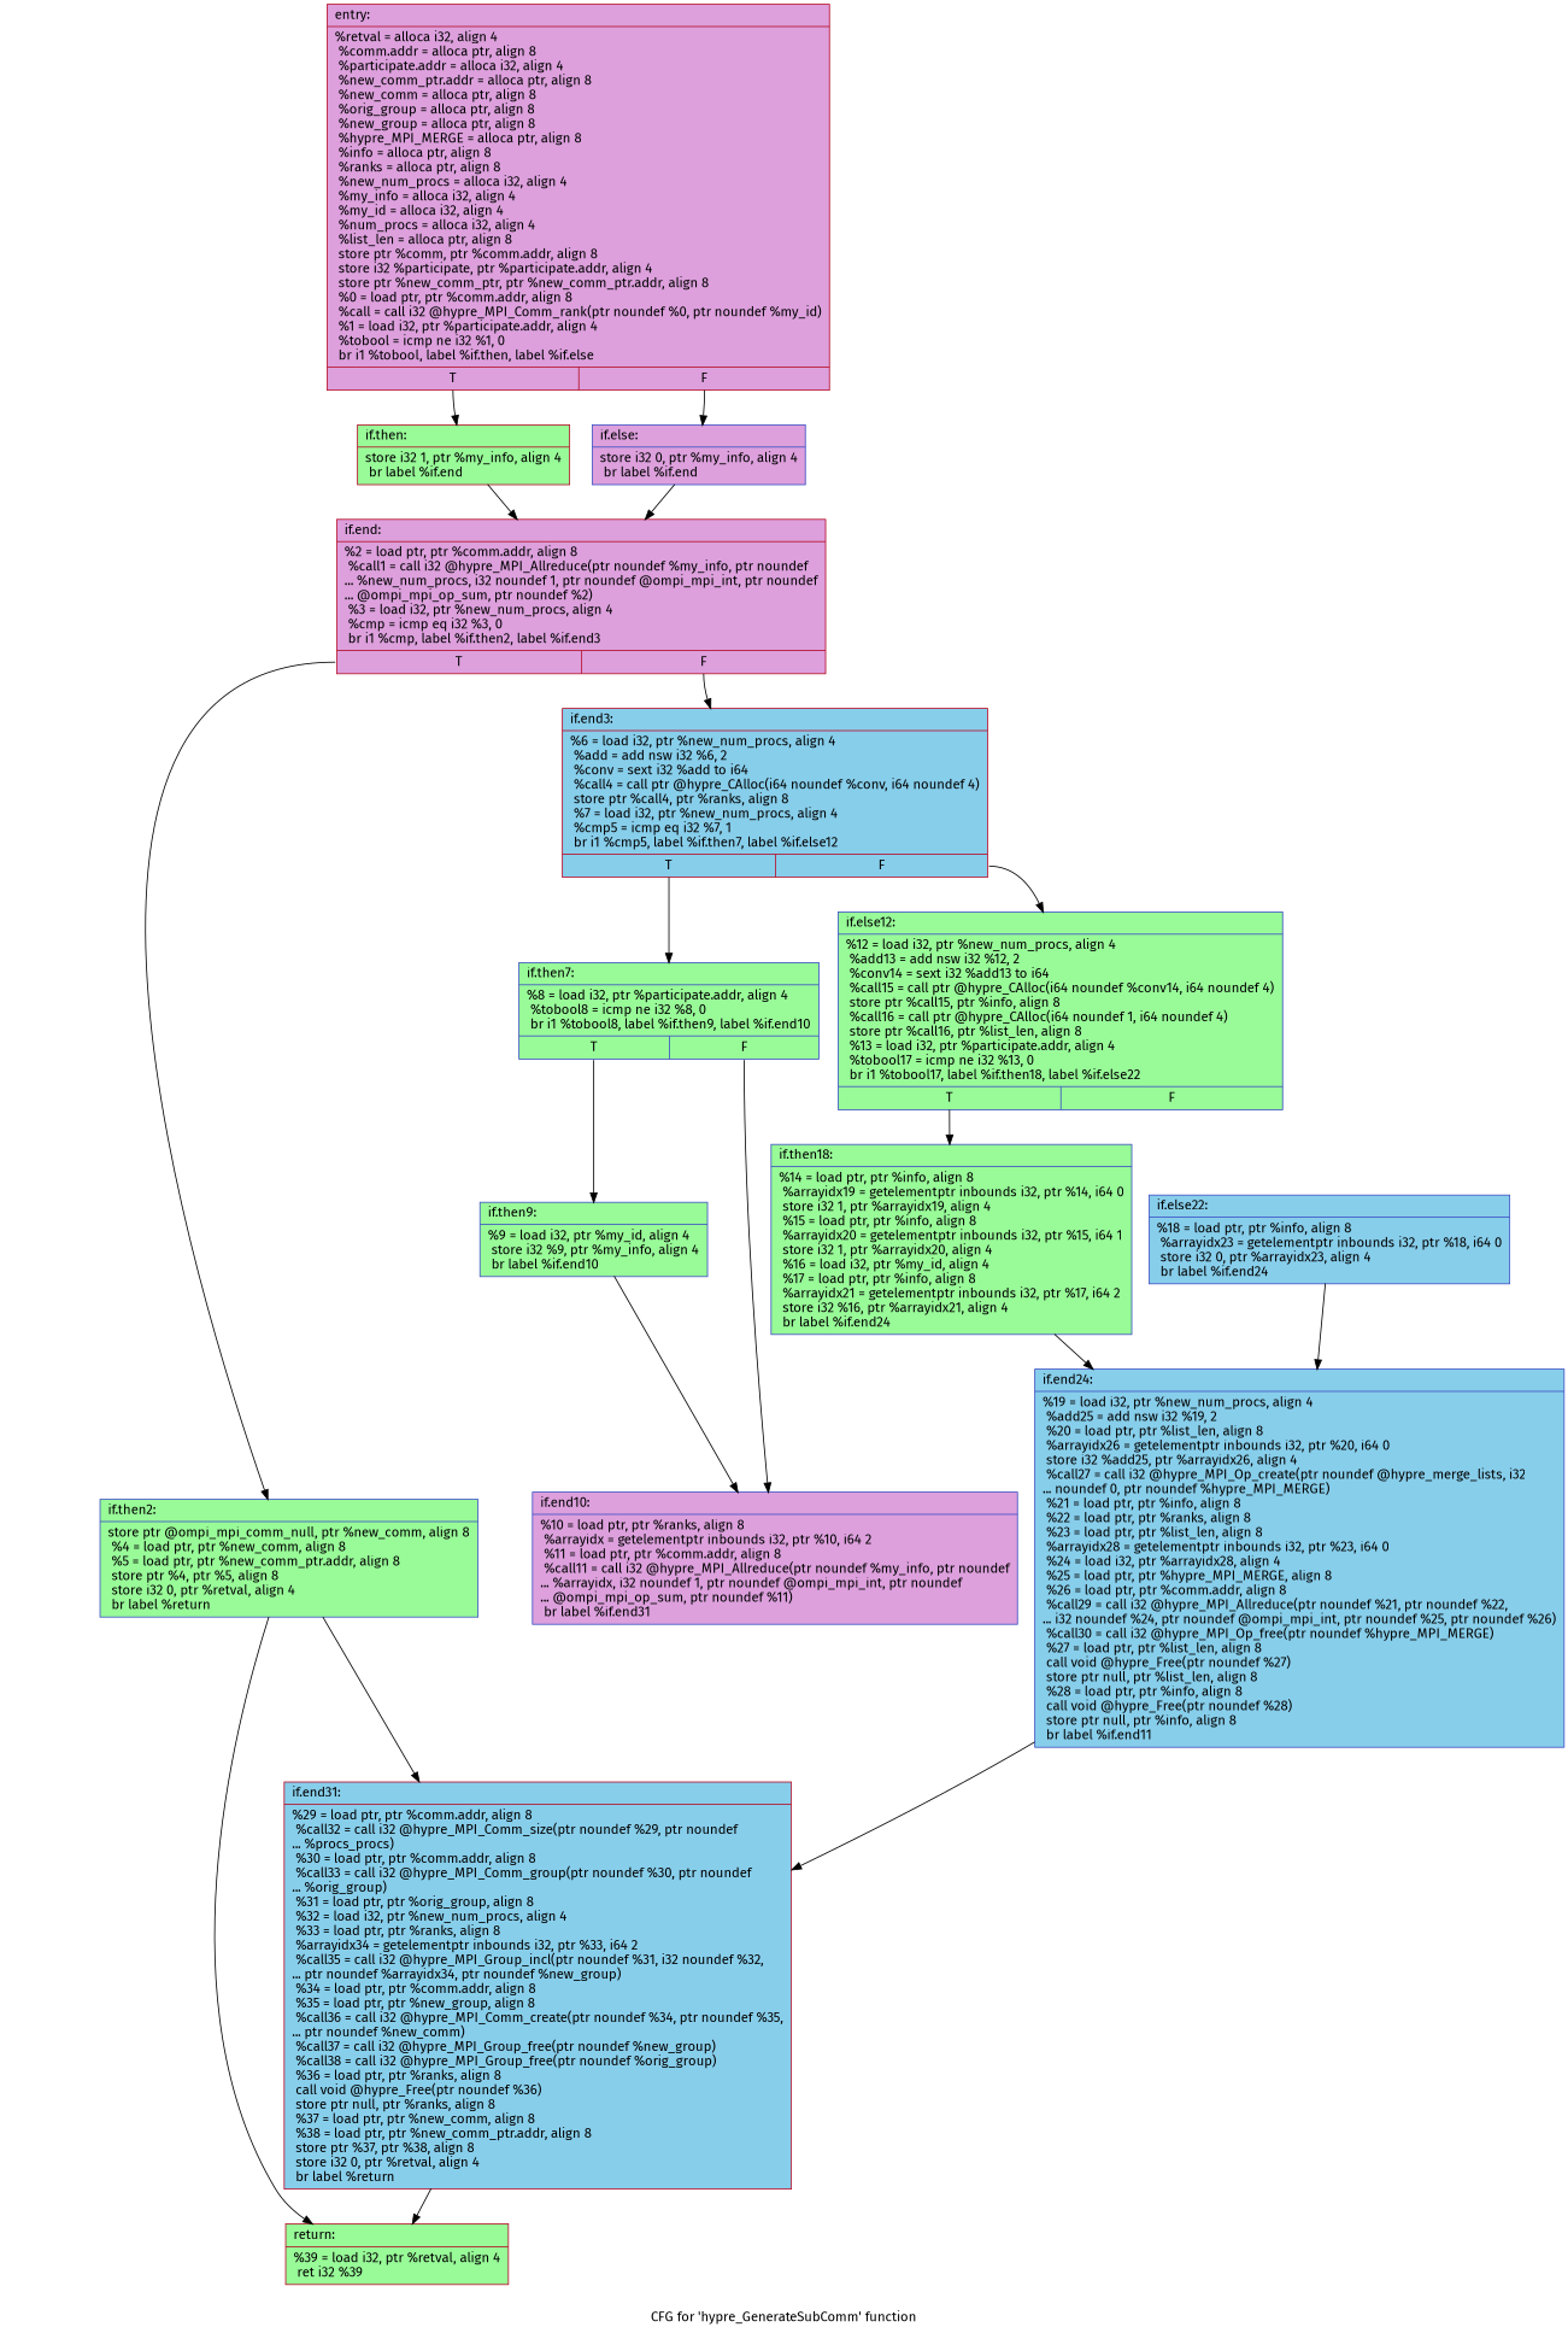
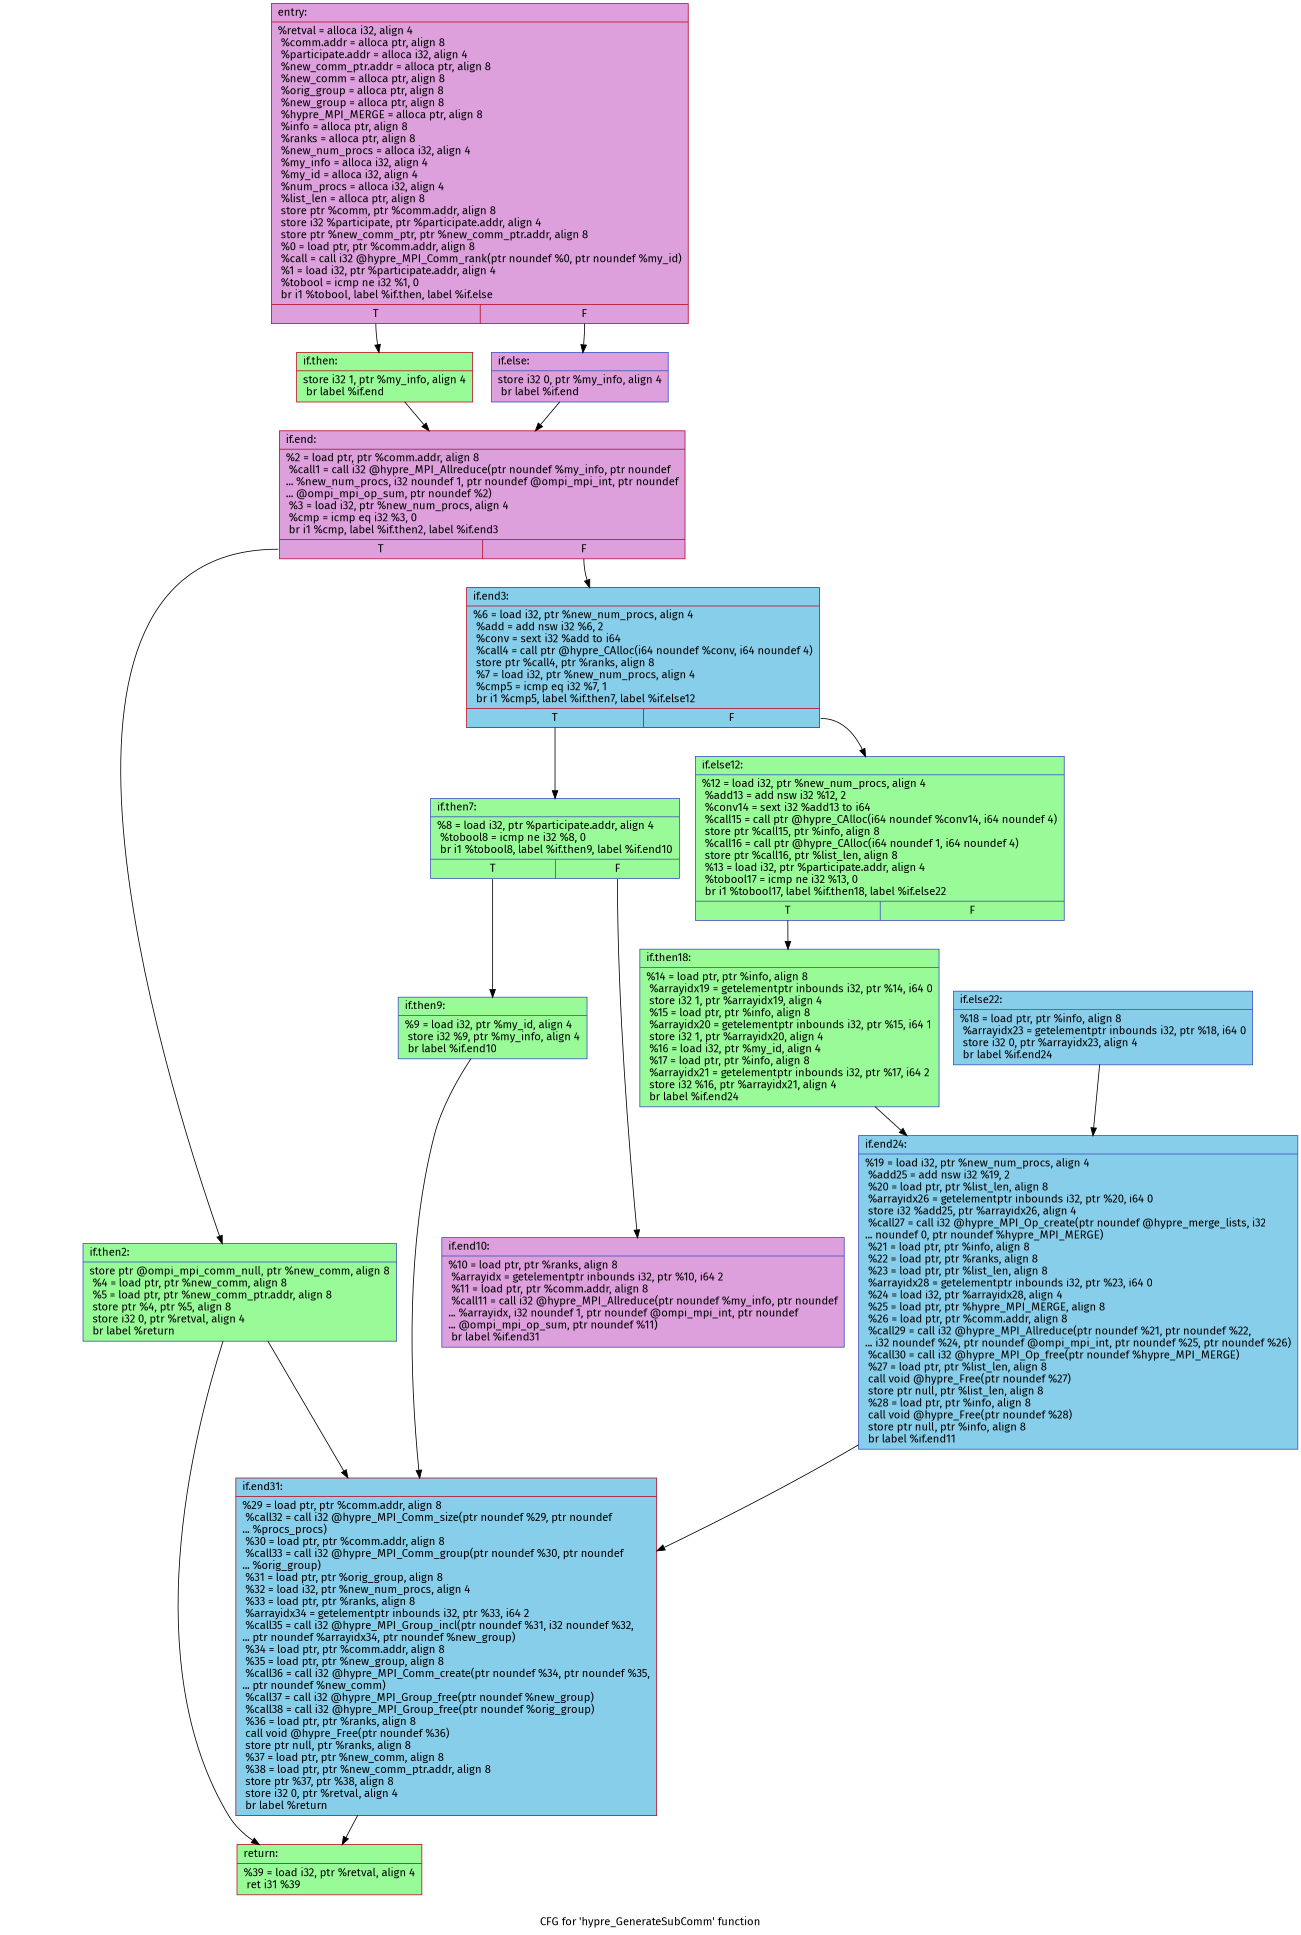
  digraph {
    fontname="Fira Sans"
    label="CFG for 'hypre_GenerateSubComm' function"
    node [color="#3d50c3ff" fillcolor=palegreen fontname="Fira Sans" shape=record style=filled]
    edge [fontname="Fira Sans"]
    n1 [color="#b70d28ff" fillcolor=plum label="{entry:\l|  %retval = alloca i32, align 4\l  %comm.addr = alloca ptr, align 8\l  %participate.addr = alloca i32, align 4\l  %new_comm_ptr.addr = alloca ptr, align 8\l  %new_comm = alloca ptr, align 8\l  %orig_group = alloca ptr, align 8\l  %new_group = alloca ptr, align 8\l  %hypre_MPI_MERGE = alloca ptr, align 8\l  %info = alloca ptr, align 8\l  %ranks = alloca ptr, align 8\l  %new_num_procs = alloca i32, align 4\l  %my_info = alloca i32, align 4\l  %my_id = alloca i32, align 4\l  %num_procs = alloca i32, align 4\l  %list_len = alloca ptr, align 8\l  store ptr %comm, ptr %comm.addr, align 8\l  store i32 %participate, ptr %participate.addr, align 4\l  store ptr %new_comm_ptr, ptr %new_comm_ptr.addr, align 8\l  %0 = load ptr, ptr %comm.addr, align 8\l  %call = call i32 @hypre_MPI_Comm_rank(ptr noundef %0, ptr noundef %my_id)\l  %1 = load i32, ptr %participate.addr, align 4\l  %tobool = icmp ne i32 %1, 0\l  br i1 %tobool, label %if.then, label %if.else\l|{<s0>T|<s1>F}}"]
    n2 [color="#b70d28ff" label="{if.then:\l|  store i32 1, ptr %my_info, align 4\l  br label %if.end\l}"]
    n3 [fillcolor=plum label="{if.else:\l|  store i32 0, ptr %my_info, align 4\l  br label %if.end\l}"]
    n4 [color="#b70d28ff" fillcolor=plum label="{if.end:\l|  %2 = load ptr, ptr %comm.addr, align 8\l  %call1 = call i32 @hypre_MPI_Allreduce(ptr noundef %my_info, ptr noundef\l... %new_num_procs, i32 noundef 1, ptr noundef @ompi_mpi_int, ptr noundef\l... @ompi_mpi_op_sum, ptr noundef %2)\l  %3 = load i32, ptr %new_num_procs, align 4\l  %cmp = icmp eq i32 %3, 0\l  br i1 %cmp, label %if.then2, label %if.end3\l|{<s0>T|<s1>F}}"]
    n5 [label="{if.then2:\l|  store ptr @ompi_mpi_comm_null, ptr %new_comm, align 8\l  %4 = load ptr, ptr %new_comm, align 8\l  %5 = load ptr, ptr %new_comm_ptr.addr, align 8\l  store ptr %4, ptr %5, align 8\l  store i32 0, ptr %retval, align 4\l  br label %return\l}"]
    n6 [color="#b70d28ff" fillcolor=skyblue label="{if.end3:\l|  %6 = load i32, ptr %new_num_procs, align 4\l  %add = add nsw i32 %6, 2\l  %conv = sext i32 %add to i64\l  %call4 = call ptr @hypre_CAlloc(i64 noundef %conv, i64 noundef 4)\l  store ptr %call4, ptr %ranks, align 8\l  %7 = load i32, ptr %new_num_procs, align 4\l  %cmp5 = icmp eq i32 %7, 1\l  br i1 %cmp5, label %if.then7, label %if.else12\l|{<s0>T|<s1>F}}"]
-   n7 [color="#b70d28ff" label="{return:\l|  %39 = load i32, ptr %retval, align 4\l  ret i32 %39\l}"]
+   n7 [color="#b70d28ff" label="{return:\l|  %39 = load i32, ptr %retval, align 4\l  ret i31 %39\l}"]
    n8 [color="#b70d28ff" fillcolor=skyblue label="{if.end31:\l|  %29 = load ptr, ptr %comm.addr, align 8\l  %call32 = call i32 @hypre_MPI_Comm_size(ptr noundef %29, ptr noundef\l... %procs_procs)\l  %30 = load ptr, ptr %comm.addr, align 8\l  %call33 = call i32 @hypre_MPI_Comm_group(ptr noundef %30, ptr noundef\l... %orig_group)\l  %31 = load ptr, ptr %orig_group, align 8\l  %32 = load i32, ptr %new_num_procs, align 4\l  %33 = load ptr, ptr %ranks, align 8\l  %arrayidx34 = getelementptr inbounds i32, ptr %33, i64 2\l  %call35 = call i32 @hypre_MPI_Group_incl(ptr noundef %31, i32 noundef %32,\l... ptr noundef %arrayidx34, ptr noundef %new_group)\l  %34 = load ptr, ptr %comm.addr, align 8\l  %35 = load ptr, ptr %new_group, align 8\l  %call36 = call i32 @hypre_MPI_Comm_create(ptr noundef %34, ptr noundef %35,\l... ptr noundef %new_comm)\l  %call37 = call i32 @hypre_MPI_Group_free(ptr noundef %new_group)\l  %call38 = call i32 @hypre_MPI_Group_free(ptr noundef %orig_group)\l  %36 = load ptr, ptr %ranks, align 8\l  call void @hypre_Free(ptr noundef %36)\l  store ptr null, ptr %ranks, align 8\l  %37 = load ptr, ptr %new_comm, align 8\l  %38 = load ptr, ptr %new_comm_ptr.addr, align 8\l  store ptr %37, ptr %38, align 8\l  store i32 0, ptr %retval, align 4\l  br label %return\l}"]
    n9 [label="{if.then7:\l|  %8 = load i32, ptr %participate.addr, align 4\l  %tobool8 = icmp ne i32 %8, 0\l  br i1 %tobool8, label %if.then9, label %if.end10\l|{<s0>T|<s1>F}}"]
    n10 [label="{if.else12:\l|  %12 = load i32, ptr %new_num_procs, align 4\l  %add13 = add nsw i32 %12, 2\l  %conv14 = sext i32 %add13 to i64\l  %call15 = call ptr @hypre_CAlloc(i64 noundef %conv14, i64 noundef 4)\l  store ptr %call15, ptr %info, align 8\l  %call16 = call ptr @hypre_CAlloc(i64 noundef 1, i64 noundef 4)\l  store ptr %call16, ptr %list_len, align 8\l  %13 = load i32, ptr %participate.addr, align 4\l  %tobool17 = icmp ne i32 %13, 0\l  br i1 %tobool17, label %if.then18, label %if.else22\l|{<s0>T|<s1>F}}"]
    n11 [label="{if.then9:\l|  %9 = load i32, ptr %my_id, align 4\l  store i32 %9, ptr %my_info, align 4\l  br label %if.end10\l}"]
    n12 [fillcolor=plum label="{if.end10:\l|  %10 = load ptr, ptr %ranks, align 8\l  %arrayidx = getelementptr inbounds i32, ptr %10, i64 2\l  %11 = load ptr, ptr %comm.addr, align 8\l  %call11 = call i32 @hypre_MPI_Allreduce(ptr noundef %my_info, ptr noundef\l... %arrayidx, i32 noundef 1, ptr noundef @ompi_mpi_int, ptr noundef\l... @ompi_mpi_op_sum, ptr noundef %11)\l  br label %if.end31\l}"]
    n13 [label="{if.then18:\l|  %14 = load ptr, ptr %info, align 8\l  %arrayidx19 = getelementptr inbounds i32, ptr %14, i64 0\l  store i32 1, ptr %arrayidx19, align 4\l  %15 = load ptr, ptr %info, align 8\l  %arrayidx20 = getelementptr inbounds i32, ptr %15, i64 1\l  store i32 1, ptr %arrayidx20, align 4\l  %16 = load i32, ptr %my_id, align 4\l  %17 = load ptr, ptr %info, align 8\l  %arrayidx21 = getelementptr inbounds i32, ptr %17, i64 2\l  store i32 %16, ptr %arrayidx21, align 4\l  br label %if.end24\l}"]
    n14 [fillcolor=skyblue label="{if.end24:\l|  %19 = load i32, ptr %new_num_procs, align 4\l  %add25 = add nsw i32 %19, 2\l  %20 = load ptr, ptr %list_len, align 8\l  %arrayidx26 = getelementptr inbounds i32, ptr %20, i64 0\l  store i32 %add25, ptr %arrayidx26, align 4\l  %call27 = call i32 @hypre_MPI_Op_create(ptr noundef @hypre_merge_lists, i32\l... noundef 0, ptr noundef %hypre_MPI_MERGE)\l  %21 = load ptr, ptr %info, align 8\l  %22 = load ptr, ptr %ranks, align 8\l  %23 = load ptr, ptr %list_len, align 8\l  %arrayidx28 = getelementptr inbounds i32, ptr %23, i64 0\l  %24 = load i32, ptr %arrayidx28, align 4\l  %25 = load ptr, ptr %hypre_MPI_MERGE, align 8\l  %26 = load ptr, ptr %comm.addr, align 8\l  %call29 = call i32 @hypre_MPI_Allreduce(ptr noundef %21, ptr noundef %22,\l... i32 noundef %24, ptr noundef @ompi_mpi_int, ptr noundef %25, ptr noundef %26)\l  %call30 = call i32 @hypre_MPI_Op_free(ptr noundef %hypre_MPI_MERGE)\l  %27 = load ptr, ptr %list_len, align 8\l  call void @hypre_Free(ptr noundef %27)\l  store ptr null, ptr %list_len, align 8\l  %28 = load ptr, ptr %info, align 8\l  call void @hypre_Free(ptr noundef %28)\l  store ptr null, ptr %info, align 8\l  br label %if.end11\l}"]
    n15 [fillcolor=skyblue label="{if.else22:\l|  %18 = load ptr, ptr %info, align 8\l  %arrayidx23 = getelementptr inbounds i32, ptr %18, i64 0\l  store i32 0, ptr %arrayidx23, align 4\l  br label %if.end24\l}"]
    n1 -> n2 [tailport=s0]
    n1 -> n3 [tailport=s1]
    n2 -> n4
    n3 -> n4
    n4 -> n5 [tailport=s0]
    n4 -> n6 [tailport=s1]
    n5 -> n7
    n5 -> n8
    n6 -> n9 [tailport=s0]
    n6 -> n10 [tailport=s1]
    n8 -> n7
    n9 -> n11 [tailport=s0]
    n9 -> n12 [tailport=s1]
    n10 -> n13 [tailport=s0]
-   n11 -> n12
+   n11 -> n8
    n13 -> n14
    n14 -> n8
    n15 -> n14
  }
